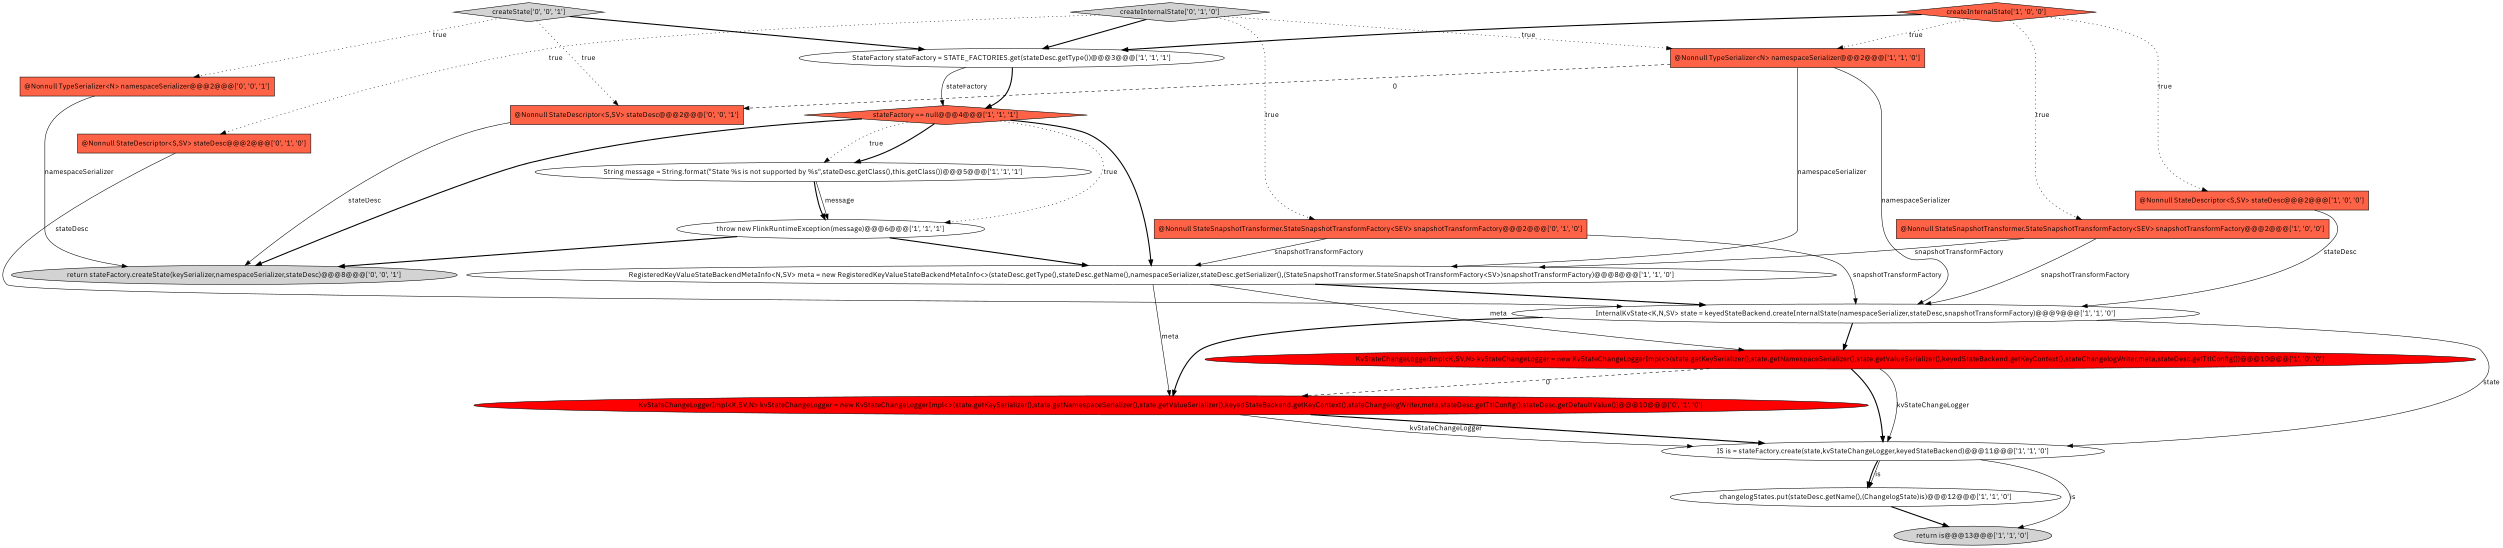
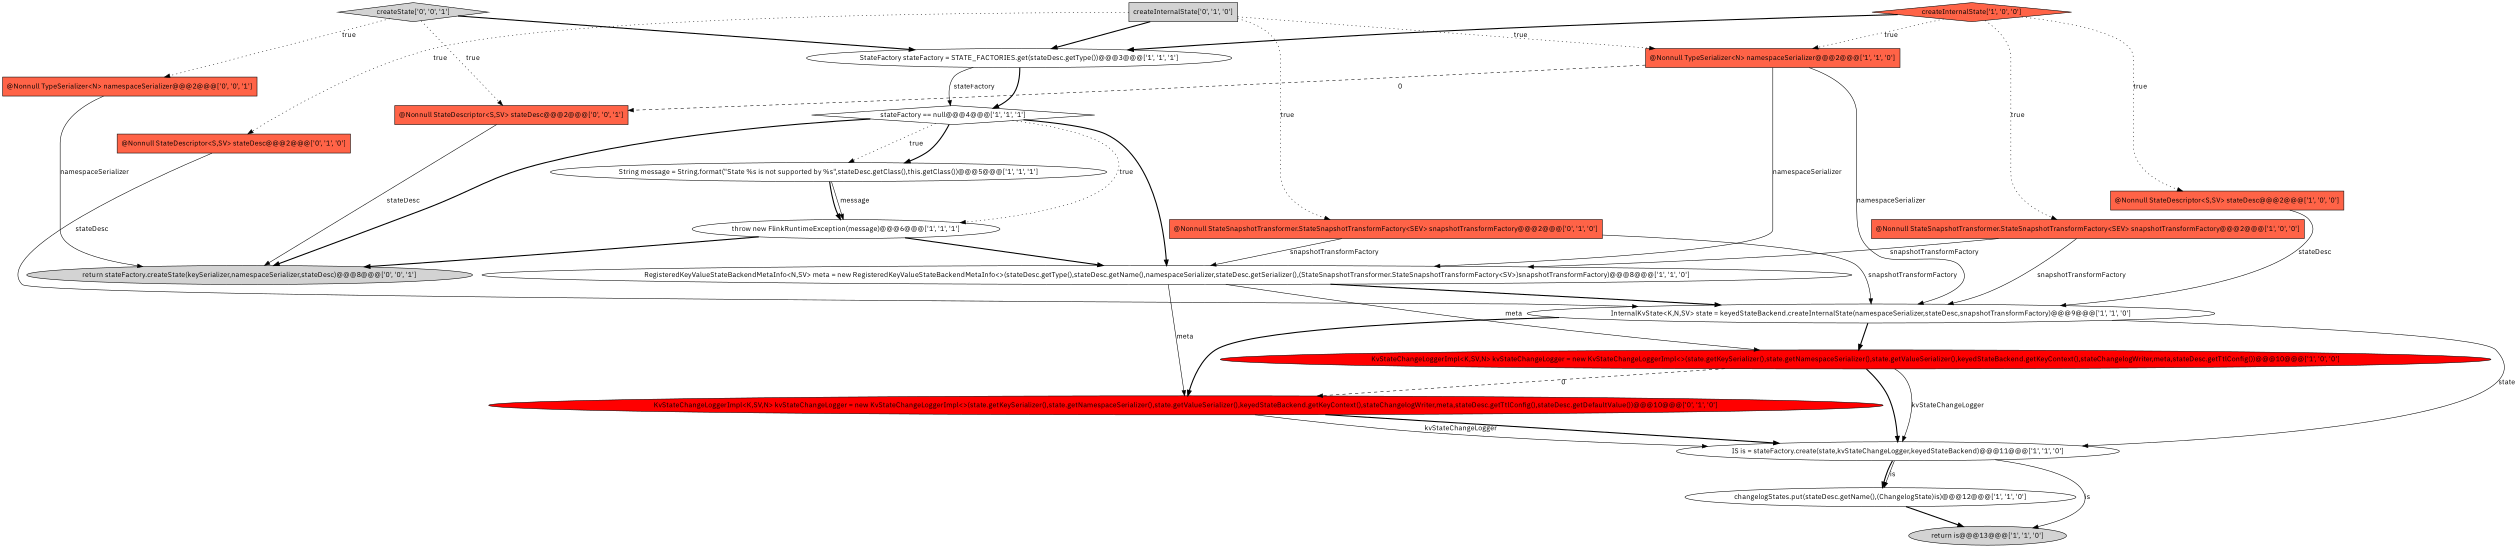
  digraph {
    fontname="IBM Plex Sans"
    node [fillcolor=tomato fontname="IBM Plex Sans" shape=ellipse style=filled]
    edge [fontname="IBM Plex Sans" style=solid]
    n1 [label="@Nonnull TypeSerializer<N> namespaceSerializer@@@2@@@['0', '0', '1']" shape=box]
    n2 [fillcolor=lightgray label="return stateFactory.createState(keySerializer,namespaceSerializer,stateDesc)@@@8@@@['0', '0', '1']"]
    n3 [fillcolor=white label="throw new FlinkRuntimeException(message)@@@6@@@['1', '1', '1']"]
    n4 [fillcolor=white label="RegisteredKeyValueStateBackendMetaInfo<N,SV> meta = new RegisteredKeyValueStateBackendMetaInfo<>(stateDesc.getType(),stateDesc.getName(),namespaceSerializer,stateDesc.getSerializer(),(StateSnapshotTransformer.StateSnapshotTransformFactory<SV>)snapshotTransformFactory)@@@8@@@['1', '1', '0']"]
    n5 [fillcolor=white label="InternalKvState<K,N,SV> state = keyedStateBackend.createInternalState(namespaceSerializer,stateDesc,snapshotTransformFactory)@@@9@@@['1', '1', '0']"]
    n6 [fillcolor=red label="KvStateChangeLoggerImpl<K,SV,N> kvStateChangeLogger = new KvStateChangeLoggerImpl<>(state.getKeySerializer(),state.getNamespaceSerializer(),state.getValueSerializer(),keyedStateBackend.getKeyContext(),stateChangelogWriter,meta,stateDesc.getTtlConfig())@@@10@@@['1', '0', '0']"]
    n7 [fillcolor=red label="KvStateChangeLoggerImpl<K,SV,N> kvStateChangeLogger = new KvStateChangeLoggerImpl<>(state.getKeySerializer(),state.getNamespaceSerializer(),state.getValueSerializer(),keyedStateBackend.getKeyContext(),stateChangelogWriter,meta,stateDesc.getTtlConfig(),stateDesc.getDefaultValue())@@@10@@@['0', '1', '0']"]
    n8 [fillcolor=white label="String message = String.format(\"State %s is not supported by %s\",stateDesc.getClass(),this.getClass())@@@5@@@['1', '1', '1']"]
    n9 [fillcolor=white label="changelogStates.put(stateDesc.getName(),(ChangelogState)is)@@@12@@@['1', '1', '0']"]
    n10 [fillcolor=lightgray label="return is@@@13@@@['1', '1', '0']"]
    n11 [label="@Nonnull StateSnapshotTransformer.StateSnapshotTransformFactory<SEV> snapshotTransformFactory@@@2@@@['1', '0', '0']" shape=box]
    n12 [fillcolor=white label="IS is = stateFactory.create(state,kvStateChangeLogger,keyedStateBackend)@@@11@@@['1', '1', '0']"]
    n13 [label="createInternalState['1', '0', '0']" shape=diamond]
    n14 [label="@Nonnull TypeSerializer<N> namespaceSerializer@@@2@@@['1', '1', '0']" shape=box]
    n15 [fillcolor=white label="StateFactory stateFactory = STATE_FACTORIES.get(stateDesc.getType())@@@3@@@['1', '1', '1']"]
    n16 [label="@Nonnull StateDescriptor<S,SV> stateDesc@@@2@@@['1', '0', '0']" shape=box]
    n17 [label="@Nonnull StateDescriptor<S,SV> stateDesc@@@2@@@['0', '0', '1']" shape=box]
-   n18 [label="stateFactory == null@@@4@@@['1', '1', '1']" shape=diamond]
+   n18 [fillcolor=white label="stateFactory == null@@@4@@@['1', '1', '1']" shape=diamond]
    n19 [label="@Nonnull StateDescriptor<S,SV> stateDesc@@@2@@@['0', '1', '0']" shape=box]
    n20 [fillcolor=lightgray label="createState['0', '0', '1']" shape=diamond]
-   n21 [fillcolor=lightgray label="createInternalState['0', '1', '0']" shape=diamond]
+   n21 [fillcolor=lightgray label="createInternalState['0', '1', '0']" shape=box]
    n22 [label="@Nonnull StateSnapshotTransformer.StateSnapshotTransformFactory<SEV> snapshotTransformFactory@@@2@@@['0', '1', '0']" shape=box]
    n1 -> n2 [label=namespaceSerializer]
    n3 -> n2 [style=bold]
    n3 -> n4 [style=bold]
    n4 -> n5 [style=bold]
    n4 -> n6 [label=meta]
    n4 -> n7 [label=meta]
    n5 -> n6 [style=bold]
    n5 -> n7 [style=bold]
    n5 -> n12 [label=state]
    n6 -> n7 [label=0 style=dashed]
    n6 -> n12 [label=kvStateChangeLogger]
    n6 -> n12 [style=bold]
    n7 -> n12 [style=bold]
    n7 -> n12 [label=kvStateChangeLogger]
    n8 -> n3 [style=bold]
    n8 -> n3 [label=message]
    n9 -> n10 [style=bold]
    n11 -> n4 [label=snapshotTransformFactory]
    n11 -> n5 [label=snapshotTransformFactory]
    n12 -> n9 [label=is]
    n12 -> n9 [style=bold]
    n12 -> n10 [label=is]
    n13 -> n11 [label=true style=dotted]
    n13 -> n14 [label=true style=dotted]
    n13 -> n15 [style=bold]
    n13 -> n16 [label=true style=dotted]
    n14 -> n4 [label=namespaceSerializer]
    n14 -> n5 [label=namespaceSerializer]
    n14 -> n17 [label=0 style=dashed]
    n15 -> n18 [style=bold]
    n15 -> n18 [label=stateFactory]
    n16 -> n5 [label=stateDesc]
    n17 -> n2 [label=stateDesc]
    n18 -> n2 [style=bold]
    n18 -> n3 [label=true style=dotted]
    n18 -> n4 [style=bold]
    n18 -> n8 [label=true style=dotted]
    n18 -> n8 [style=bold]
    n19 -> n5 [label=stateDesc]
    n20 -> n1 [label=true style=dotted]
    n20 -> n15 [style=bold]
    n20 -> n17 [label=true style=dotted]
    n21 -> n14 [label=true style=dotted]
    n21 -> n15 [style=bold]
    n21 -> n19 [label=true style=dotted]
    n21 -> n22 [label=true style=dotted]
    n22 -> n4 [label=snapshotTransformFactory]
    n22 -> n5 [label=snapshotTransformFactory]
  }
